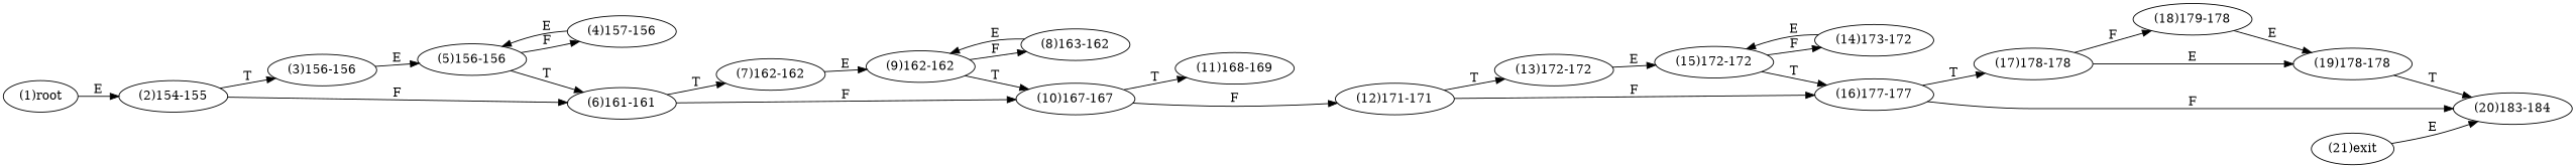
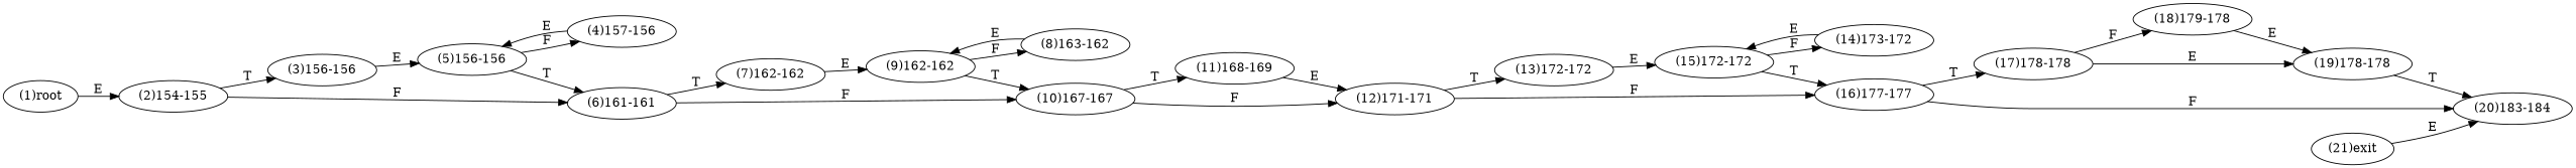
  digraph {
    rankdir=LR
    n1 [label="(1)root"]
    n2 [label="(2)154-155"]
    n3 [label="(3)156-156"]
    n4 [label="(6)161-161"]
    n5 [label="(5)156-156"]
    n6 [label="(7)162-162"]
    n7 [label="(10)167-167"]
    n8 [label="(4)157-156"]
    n9 [label="(9)162-162"]
    n10 [label="(11)168-169"]
    n11 [label="(12)171-171"]
    n12 [label="(8)163-162"]
    n13 [label="(13)172-172"]
    n14 [label="(16)177-177"]
    n15 [label="(15)172-172"]
    n16 [label="(17)178-178"]
    n17 [label="(20)183-184"]
    n18 [label="(14)173-172"]
    n19 [label="(19)178-178"]
    n20 [label="(18)179-178"]
    n21 [label="(21)exit"]
    n1 -> n2 [label=E]
    n2 -> n3 [label=T]
    n2 -> n4 [label=F]
    n3 -> n5 [label=E]
    n4 -> n6 [label=T]
    n4 -> n7 [label=F]
    n5 -> n4 [label=T]
    n5 -> n8 [label=F]
    n6 -> n9 [label=E]
    n7 -> n10 [label=T]
    n7 -> n11 [label=F]
    n8 -> n5 [label=E]
    n9 -> n7 [label=T]
    n9 -> n12 [label=F]
+   n10 -> n11 [label=E]
    n11 -> n13 [label=T]
    n11 -> n14 [label=F]
    n12 -> n9 [label=E]
    n13 -> n15 [label=E]
    n14 -> n16 [label=T]
    n14 -> n17 [label=F]
    n15 -> n14 [label=T]
    n15 -> n18 [label=F]
    n16 -> n19 [label=E]
    n16 -> n20 [label=F]
    n18 -> n15 [label=E]
    n19 -> n17 [label=T]
    n20 -> n19 [label=E]
    n21 -> n17 [label=E]
  }
